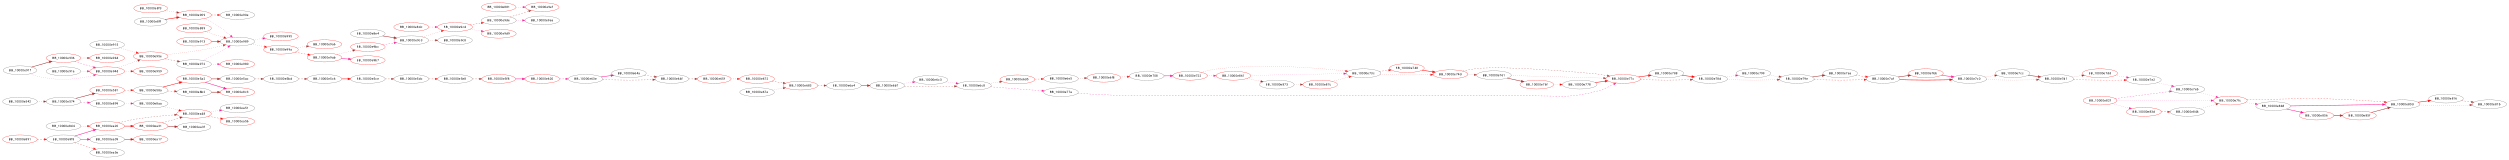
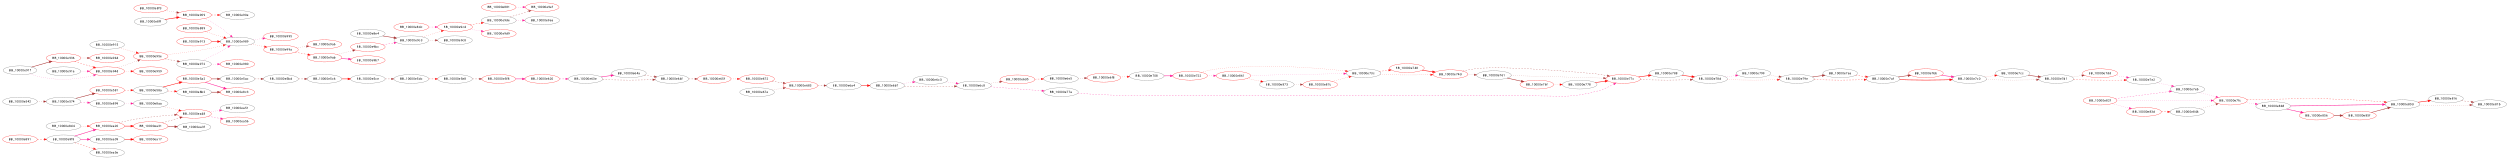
  digraph {
    fontname=Roboto
    rankdir=LR
    node [color=gray40 fontname=Roboto]
    edge [color=brown fontname=Roboto style=dotted]
    BB_10000e542
    BB_10000e574
    BB_10000e581 [color=red]
    BB_10000e899
    BB_10000e58a
    BB_10000e8aa
    BB_10000e5a2 [color=red]
    BB_10000e8b2
    BB_10000ea48 [color=red]
    BB_10000e5ac
    BB_10000e8c3 [color=red]
    BB_10000e5bd
    BB_10000e5c6
    BB_10000e5ce
    BB_10000e5dc
    BB_10000e5e8
    BB_10000e5f8 [color=red]
    BB_10000e620 [color=red]
    BB_10000e63e
    BB_10000e64a
    BB_10000e64f
    BB_10000e65f [color=red]
    BB_10000e672 [color=red]
    BB_10000e683 [color=red]
    BB_10000e67e
    BB_10000e6a4
    BB_10000e6b7
    BB_10000e6c3
    BB_10000e6c8
    BB_10000e6d5 [color=red]
    BB_10000e77a
    BB_10000e6e5
    BB_10000e77c [color=red]
    BB_10000e6f8 [color=red]
    BB_10000e788
    BB_10000e78d
    BB_10000e708
    BB_10000e722 [color=red]
    BB_10000e73c
    BB_10000e861 [color=red]
    BB_10000e748 [color=red]
    BB_10000e74d [color=red]
    BB_10000e873
    BB_10000e761
    BB_10000e87c [color=red]
    BB_10000e76f [color=red]
    BB_10000e778
    BB_10000e799
    BB_10000e79e
    BB_10000e7aa
    BB_10000e7af
    BB_10000e7bb [color=red]
    BB_10000e7c0
    BB_10000e7cc
    BB_10000e7d1
    BB_10000e7dd [color=red]
    BB_10000e7e2
    BB_10000e7eb
    BB_10000e7fc [color=red]
    BB_10000e80d
    BB_10000e848
    BB_10000e82f [color=red]
    BB_10000e83d [color=red]
    BB_10000e816
    BB_10000e81b
    BB_10000e856 [color=red]
    BB_10000e846
    BB_10000e85f [color=red]
    BB_10000e881 [color=red]
    BB_10000e9ef [color=red]
    BB_10000e889 [color=red]
    BB_10000e989
    BB_10000e995 [color=red]
    BB_10000e99a [color=red]
    BB_10000e9a6 [color=red]
    BB_10000e9ab [color=red]
    BB_10000e891 [color=red]
    BB_10000e9f8
    BB_10000ea20 [color=red]
    BB_10000ea09
    BB_10000ea5e
    BB_10000ea31 [color=red]
    BB_10000ea17 [color=red]
    BB_10000ea51
    BB_10000ea56 [color=red]
    BB_10000e8d4
    BB_10000ea3f
    BB_10000e8dc [color=red]
    BB_10000e9cd [color=red]
    BB_10000e9d9 [color=red]
    BB_10000e9de
    BB_10000e9ea
    BB_10000e8e4
    BB_10000e9c3
    BB_10000e9c8
    BB_10000e8f3 [color=red]
    BB_10000e909 [color=red]
    BB_10000e90e
    BB_10000e8ff
    BB_10000e913 [color=red]
    BB_10000e95e [color=red]
    BB_10000e915
    BB_10000e972
    BB_10000e980 [color=red]
    BB_10000e94d [color=red]
    BB_10000e91a
    BB_10000e959 [color=red]
    BB_10000e91f
    BB_10000e936 [color=red]
    BB_10000e944 [color=red]
    BB_10000e9b7 [color=red]
    BB_10000e9bc [color=red]
    BB_10000e542 -> BB_10000e574
    BB_10000e574 -> BB_10000e581 [style=bold]
    BB_10000e574 -> BB_10000e899 [color=deeppink style=dashed]
    BB_10000e581 -> BB_10000e58a [color=red style=dashed]
    BB_10000e899 -> BB_10000e8aa [color=deeppink]
    BB_10000e58a -> BB_10000e5a2 [color=red style=bold]
    BB_10000e58a -> BB_10000e8b2 [color=red style=dashed]
    BB_10000e8aa -> BB_10000ea48 [color=red]
    BB_10000e5a2 -> BB_10000e5ac [style=bold]
    BB_10000e5a2 -> BB_10000e8c3 [color=deeppink style=bold]
    BB_10000e8b2 -> BB_10000e8c3 [style=bold]
    BB_10000ea48 -> BB_10000ea51 [color=deeppink]
-   BB_10000ea48 -> BB_10000ea56 [color=red style=dashed]
+   BB_10000ea48 -> BB_10000ea56 [color=deeppink style=dashed]
    BB_10000e5ac -> BB_10000e5bd [style=dashed]
    BB_10000e5bd -> BB_10000e5c6 [style=dashed]
    BB_10000e5c6 -> BB_10000e5ce [color=red style=bold]
    BB_10000e5ce -> BB_10000e5dc [style=dashed]
    BB_10000e5dc -> BB_10000e5e8 [color=red style=dashed]
    BB_10000e5e8 -> BB_10000e5f8 [style=dashed]
    BB_10000e5f8 -> BB_10000e620 [color=deeppink style=bold]
    BB_10000e620 -> BB_10000e63e [color=deeppink style=dashed]
    BB_10000e63e -> BB_10000e64a [color=deeppink style=bold]
    BB_10000e63e -> BB_10000e64f [style=dashed]
    BB_10000e64a -> BB_10000e64f [style=dashed]
    BB_10000e64f -> BB_10000e65f [style=dashed]
    BB_10000e65f -> BB_10000e672 [color=red]
    BB_10000e672 -> BB_10000e683 [style=dashed]
    BB_10000e683 -> BB_10000e6a4 [style=dashed]
    BB_10000e67e -> BB_10000e683
    BB_10000e6a4 -> BB_10000e6b7 [color=red style=bold]
    BB_10000e6b7 -> BB_10000e6c3 [color=deeppink]
    BB_10000e6b7 -> BB_10000e6c8 [style=dashed]
    BB_10000e6c3 -> BB_10000e6c8 [color=deeppink]
    BB_10000e6c8 -> BB_10000e6d5
    BB_10000e6c8 -> BB_10000e77a [color=deeppink style=dashed]
    BB_10000e6d5 -> BB_10000e6e5 [color=red style=dashed]
    BB_10000e77a -> BB_10000e77c [color=deeppink style=dashed]
    BB_10000e6e5 -> BB_10000e6f8
    BB_10000e77c -> BB_10000e788 [color=red style=bold]
    BB_10000e77c -> BB_10000e78d [style=dashed]
    BB_10000e6f8 -> BB_10000e708 [color=red]
    BB_10000e788 -> BB_10000e78d [color=red style=bold]
    BB_10000e78d -> BB_10000e799 [color=deeppink]
    BB_10000e78d -> BB_10000e79e [color=red]
    BB_10000e708 -> BB_10000e722 [color=deeppink style=bold]
    BB_10000e722 -> BB_10000e73c [color=red]
    BB_10000e722 -> BB_10000e861 [color=deeppink]
    BB_10000e73c -> BB_10000e748 [color=red style=dashed]
    BB_10000e73c -> BB_10000e74d [color=red]
    BB_10000e861 -> BB_10000e73c [color=deeppink]
    BB_10000e861 -> BB_10000e873 [color=red]
    BB_10000e748 -> BB_10000e74d [color=red style=bold]
    BB_10000e74d -> BB_10000e77c [style=dashed]
    BB_10000e74d -> BB_10000e761
    BB_10000e873 -> BB_10000e87c
    BB_10000e761 -> BB_10000e77c
    BB_10000e761 -> BB_10000e76f [style=bold]
    BB_10000e87c -> BB_10000e73c [color=red]
    BB_10000e76f -> BB_10000e778 [color=red]
    BB_10000e778 -> BB_10000e77c [color=red style=bold]
    BB_10000e799 -> BB_10000e79e
    BB_10000e79e -> BB_10000e7aa [style=bold]
    BB_10000e79e -> BB_10000e7af [color=red style=dashed]
    BB_10000e7aa -> BB_10000e7af [color=red style=dashed]
    BB_10000e7af -> BB_10000e7bb [style=bold]
    BB_10000e7af -> BB_10000e7c0 [color=red style=bold]
    BB_10000e7bb -> BB_10000e7c0 [color=deeppink style=bold]
    BB_10000e7c0 -> BB_10000e7cc [color=red]
    BB_10000e7c0 -> BB_10000e7d1
    BB_10000e7cc -> BB_10000e7d1 [style=bold]
    BB_10000e7d1 -> BB_10000e7dd
    BB_10000e7d1 -> BB_10000e7e2 [color=red style=dashed]
    BB_10000e7dd -> BB_10000e7e2 [color=deeppink]
    BB_10000e7e2 -> BB_10000e7eb [color=deeppink]
    BB_10000e7eb -> BB_10000e7fc [color=deeppink]
    BB_10000e7fc -> BB_10000e80d [color=red style=dashed]
    BB_10000e7fc -> BB_10000e848 [color=deeppink]
    BB_10000e80d -> BB_10000e816 [color=red style=bold]
    BB_10000e80d -> BB_10000e81b
    BB_10000e848 -> BB_10000e80d [color=deeppink style=bold]
    BB_10000e848 -> BB_10000e856 [color=deeppink style=bold]
    BB_10000e82f -> BB_10000e7eb [color=deeppink style=dashed]
    BB_10000e82f -> BB_10000e7fc [color=deeppink]
    BB_10000e82f -> BB_10000e83d [color=deeppink]
    BB_10000e83d -> BB_10000e846 [color=red style=dashed]
    BB_10000e816 -> BB_10000e81b [style=dashed]
    BB_10000e856 -> BB_10000e85f [style=bold]
    BB_10000e846 -> BB_10000e7fc
    BB_10000e85f -> BB_10000e80d [style=bold]
    BB_10000e881 -> BB_10000e9ef [color=deeppink]
    BB_10000e889 -> BB_10000e989 [color=red]
    BB_10000e989 -> BB_10000e995 [color=deeppink]
    BB_10000e989 -> BB_10000e99a [color=red]
    BB_10000e99a -> BB_10000e9a6
    BB_10000e99a -> BB_10000e9ab [color=red style=dashed]
    BB_10000e9ab -> BB_10000e9b7 [color=deeppink style=bold]
    BB_10000e9ab -> BB_10000e9bc
    BB_10000e891 -> BB_10000e9f8 [color=red style=dashed]
    BB_10000e9f8 -> BB_10000ea20 [color=deeppink style=bold]
    BB_10000e9f8 -> BB_10000ea09 [color=deeppink style=bold]
    BB_10000e9f8 -> BB_10000ea5e [color=red style=dashed]
    BB_10000ea20 -> BB_10000ea48 [style=dashed]
    BB_10000ea20 -> BB_10000ea31 [color=red style=bold]
    BB_10000ea09 -> BB_10000ea17 [color=red style=bold]
    BB_10000ea31 -> BB_10000ea48 [style=dashed]
    BB_10000ea31 -> BB_10000ea3f [style=bold]
    BB_10000e8d4 -> BB_10000ea20 [color=red]
    BB_10000e8dc -> BB_10000e9cd [color=deeppink style=dashed]
    BB_10000e9cd -> BB_10000e9d9 [color=deeppink]
    BB_10000e9cd -> BB_10000e9de [color=red style=dashed]
    BB_10000e9de -> BB_10000e9ef [style=dashed]
    BB_10000e9de -> BB_10000e9ea [color=deeppink]
    BB_10000e8e4 -> BB_10000e9c3 [style=bold]
    BB_10000e9c3 -> BB_10000e9cd [color=red]
    BB_10000e9c3 -> BB_10000e9c8
    BB_10000e8f3 -> BB_10000e909
    BB_10000e909 -> BB_10000e989 [color=deeppink]
    BB_10000e909 -> BB_10000e90e [color=red style=dashed]
    BB_10000e8ff -> BB_10000e909 [color=red style=bold]
    BB_10000e913 -> BB_10000e989 [color=red style=bold]
    BB_10000e95e -> BB_10000e989 [color=red]
    BB_10000e95e -> BB_10000e972 [style=dashed]
    BB_10000e915 -> BB_10000e95e [color=red]
    BB_10000e972 -> BB_10000e989 [color=deeppink]
    BB_10000e972 -> BB_10000e980 [color=deeppink]
    BB_10000e94d -> BB_10000e95e
    BB_10000e94d -> BB_10000e959 [color=red]
    BB_10000e91a -> BB_10000e94d [color=deeppink]
    BB_10000e91f -> BB_10000e94d [color=deeppink]
    BB_10000e91f -> BB_10000e936 [style=bold]
-   BB_10000e936 -> BB_10000e94d [color=deeppink style=dashed]
+   BB_10000e936 -> BB_10000e94d [color=red style=dashed]
    BB_10000e936 -> BB_10000e944
    BB_10000e9bc -> BB_10000e9c3 [color=deeppink style=dashed]
  }
